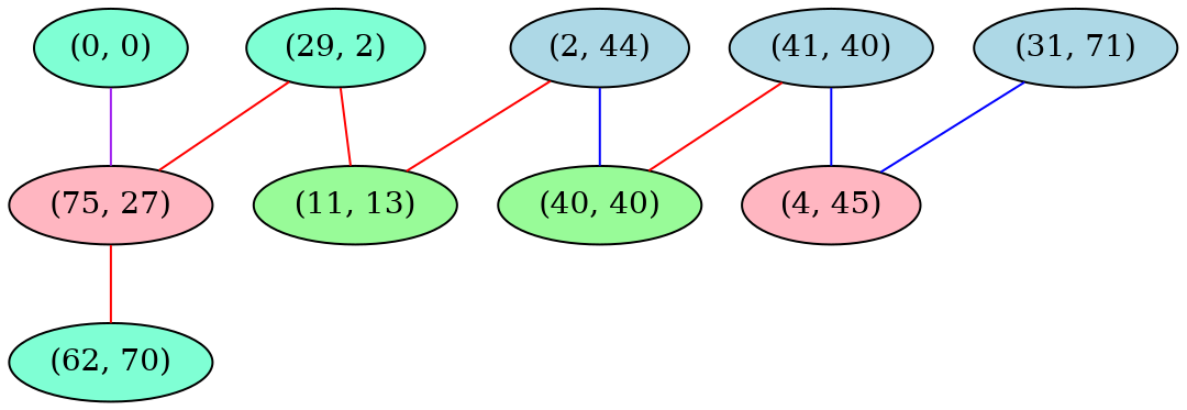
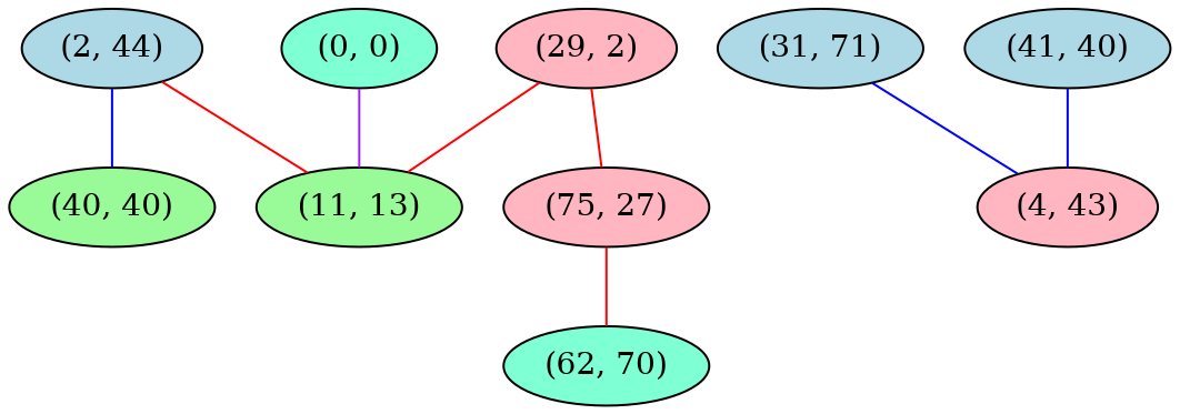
  graph {
    node [fillcolor=lightblue style=filled]
    edge [color=red weight=1]
    "(40, 40)" [fillcolor=palegreen]
    "(2, 44)"
    "(11, 13)" [fillcolor=palegreen]
-   "(4, 45)" [fillcolor=lightpink]
+   "(4, 45)" [fillcolor=lightpink label="(4, 43)"]
    "(31, 71)"
    "(62, 70)" [fillcolor=aquamarine]
    "(41, 40)"
    "(0, 0)" [fillcolor=aquamarine]
-   "(29, 2)" [fillcolor=aquamarine]
+   "(29, 2)" [fillcolor=lightpink]
    "(75, 27)" [fillcolor=lightpink]
    "(2, 44)" -- "(40, 40)" [color=blue weight=3]
    "(2, 44)" -- "(11, 13)"
    "(31, 71)" -- "(4, 45)" [color=blue]
-   "(41, 40)" -- "(40, 40)"
    "(41, 40)" -- "(4, 45)" [color=blue weight=3]
-   "(0, 0)" -- "(75, 27)" [color=purple weight=4]
+   "(0, 0)" -- "(11, 13)" [color=purple weight=4]
    "(29, 2)" -- "(11, 13)"
    "(29, 2)" -- "(75, 27)"
    "(75, 27)" -- "(62, 70)"
  }
